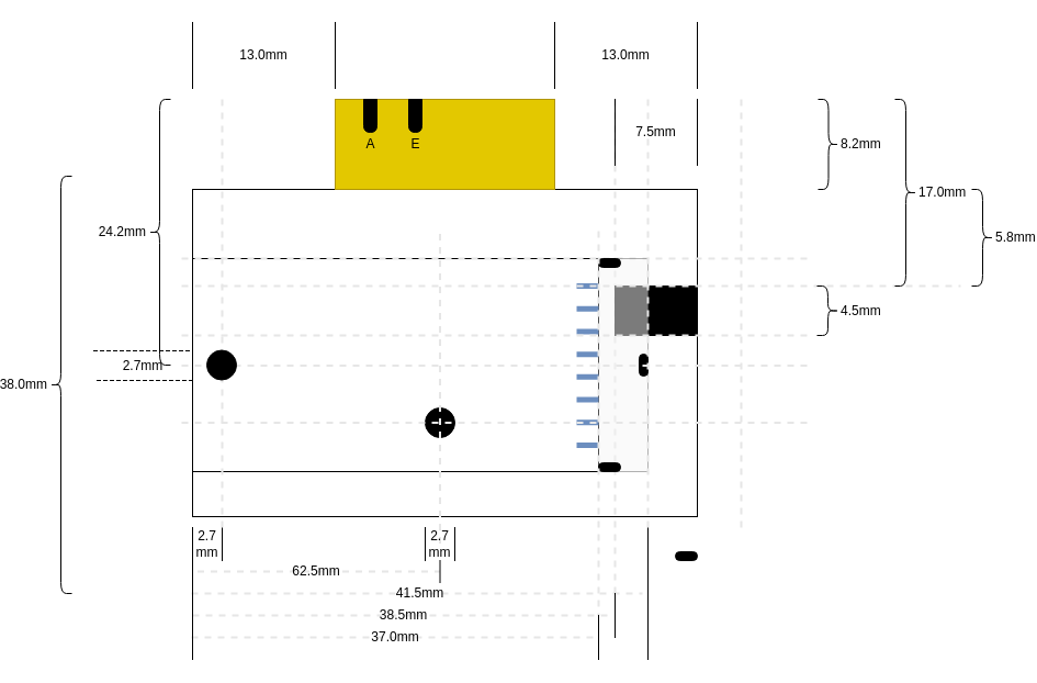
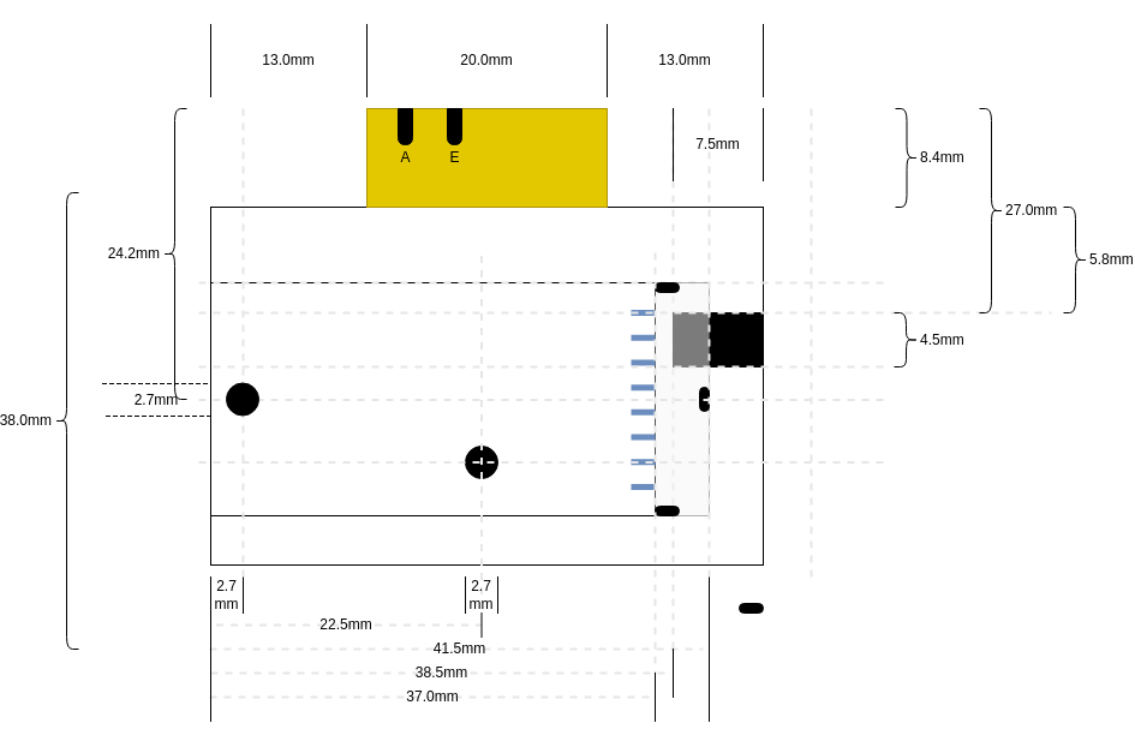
  <mxCell id="0" />
  <mxCell id="1" parent="0" />
  <mxCell id="2" value="" style="rounded=0;whiteSpace=wrap;html=1;container=0;" parent="1" vertex="1"><mxGeometry y="172" width="460" height="298" as="geometry" x="150" /></mxCell>
  <mxCell id="3" value="" style="line;strokeWidth=2;direction=south;html=1;dashed=1;strokeColor=#E6E6E6;" parent="1" vertex="1"><mxGeometry x="530" width="10" height="450" as="geometry" y="90" /></mxCell>
  <mxCell id="4" value="" style="rounded=0;whiteSpace=wrap;html=1;fillColor=none;container=0;" parent="1" vertex="1"><mxGeometry y="235" width="370" height="194" as="geometry" x="150" /></mxCell>
  <mxCell id="5" value="" style="line;strokeWidth=2;html=1;dashed=1;strokeColor=#E6E6E6;" parent="1" vertex="1"><mxGeometry y="555" width="380" height="10" as="geometry" x="150" /></mxCell>
  <mxCell id="6" value="" style="line;strokeWidth=2;html=1;dashed=1;strokeColor=#E6E6E6;" parent="1" vertex="1"><mxGeometry x="149" y="535" width="411" height="10" as="geometry" /></mxCell>
  <mxCell id="7" value="" style="line;strokeWidth=2;html=1;dashed=1;strokeColor=#E6E6E6;" parent="1" vertex="1"><mxGeometry x="149" y="575" width="371" height="10" as="geometry" /></mxCell>
- <mxCell id="8" value="8.2mm" style="shape=curlyBracket;whiteSpace=wrap;html=1;rounded=1;flipH=1;labelPosition=right;verticalLabelPosition=middle;align=left;verticalAlign=middle;" parent="1" vertex="1"><mxGeometry x="720" width="19" height="82" as="geometry" y="90" /></mxCell>
+ <mxCell id="8" value="8.4mm" style="shape=curlyBracket;whiteSpace=wrap;html=1;rounded=1;flipH=1;labelPosition=right;verticalLabelPosition=middle;align=left;verticalAlign=middle;" parent="1" vertex="1"><mxGeometry x="720" width="19" height="82" as="geometry" y="90" /></mxCell>
  <mxCell id="9" value="41.5mm" style="shape=partialRectangle;whiteSpace=wrap;html=1;top=0;bottom=0;fillColor=none;" parent="1" vertex="1"><mxGeometry y="480" width="415" height="120" as="geometry" x="150" /></mxCell>
  <mxCell id="10" value="" style="line;strokeWidth=2;html=1;dashed=1;strokeColor=#E6E6E6;" parent="1" vertex="1"><mxGeometry x="140" y="230" width="570" height="10" as="geometry" /></mxCell>
  <mxCell id="11" value="" style="rounded=0;whiteSpace=wrap;html=1;fillColor=#000000;container=0;glass=0;" parent="1" vertex="1"><mxGeometry x="535" y="260" width="75" height="45" as="geometry" /></mxCell>
  <mxCell id="12" value="" style="ellipse;whiteSpace=wrap;html=1;aspect=fixed;fillColor=#000000;container=0;" parent="1" vertex="1"><mxGeometry x="362" y="371" width="27" height="27" as="geometry" /></mxCell>
  <mxCell id="13" value="" style="rounded=0;whiteSpace=wrap;html=1;fillColor=#e3c800;fontColor=#000000;strokeColor=#B09500;container=0;" parent="1" vertex="1"><mxGeometry x="280" width="200" height="82" as="geometry" y="90" /></mxCell>
  <mxCell id="14" value="" style="rounded=0;whiteSpace=wrap;html=1;fillColor=#f5f5f5;container=0;strokeColor=#666666;fontColor=#333333;opacity=50;" parent="1" vertex="1"><mxGeometry x="520" y="235" width="45" height="194" as="geometry" /></mxCell>
  <mxCell id="15" value="" style="rounded=1;whiteSpace=wrap;html=1;fillColor=#000000;container=0;arcSize=50;" parent="1" vertex="1"><mxGeometry x="520" y="421" width="20" height="8" as="geometry" /></mxCell>
  <mxCell id="16" value="" style="rounded=1;whiteSpace=wrap;html=1;fillColor=#000000;container=0;arcSize=50;" parent="1" vertex="1"><mxGeometry x="520" y="235" width="20" height="8" as="geometry" /></mxCell>
  <mxCell id="17" value="" style="rounded=1;whiteSpace=wrap;html=1;fillColor=#000000;direction=south;container=0;arcSize=50;" parent="1" vertex="1"><mxGeometry x="557" y="322" width="8" height="20" as="geometry" /></mxCell>
  <mxCell id="18" value="" style="verticalLabelPosition=bottom;shadow=0;dashed=0;align=center;html=1;verticalAlign=top;shape=mxgraph.electrical.transmission.8_line_bus;strokeWidth=5;container=0;fillColor=#dae8fc;strokeColor=#6c8ebf;" parent="1" vertex="1"><mxGeometry x="500" y="260" width="20" height="145" as="geometry" /></mxCell>
  <mxCell id="19" value="2.7&lt;div&gt;mm&lt;/div&gt;" style="shape=partialRectangle;whiteSpace=wrap;html=1;top=0;bottom=0;fillColor=none;" parent="1" vertex="1"><mxGeometry y="480" width="27" height="30" as="geometry" x="150" /></mxCell>
  <mxCell id="20" value="" style="line;strokeWidth=2;html=1;dashed=1;strokeColor=#E6E6E6;" parent="1" vertex="1"><mxGeometry x="140" y="327.5" width="570" height="10" as="geometry" /></mxCell>
  <mxCell id="21" value="24.2mm" style="shape=curlyBracket;whiteSpace=wrap;html=1;rounded=1;labelPosition=left;verticalLabelPosition=middle;align=right;verticalAlign=middle;" parent="1" vertex="1"><mxGeometry x="110" width="20" height="242" as="geometry" y="90" /></mxCell>
  <mxCell id="22" value="" style="line;strokeWidth=2;html=1;dashed=1;strokeColor=#E6E6E6;" parent="1" vertex="1"><mxGeometry x="140" y="255" width="710" height="10" as="geometry" /></mxCell>
  <mxCell id="23" value="" style="line;strokeWidth=2;direction=south;html=1;dashed=1;strokeColor=#E6E6E6;" parent="1" vertex="1"><mxGeometry x="172" width="10" height="390" as="geometry" y="90" /></mxCell>
  <mxCell id="24" value="" style="ellipse;whiteSpace=wrap;html=1;aspect=fixed;fillColor=#000000;container=0;" parent="1" vertex="1"><mxGeometry x="163" y="318.5" width="27" height="27" as="geometry" /></mxCell>
  <mxCell id="25" value="2.7mm" style="shape=partialRectangle;whiteSpace=wrap;html=1;left=0;right=0;fillColor=none;dashed=1;" parent="1" vertex="1"><mxGeometry x="60" y="319" width="90" height="27" as="geometry" /></mxCell>
  <mxCell id="26" value="13.0mm" style="shape=partialRectangle;whiteSpace=wrap;html=1;top=0;bottom=0;fillColor=none;" parent="1" vertex="1"><mxGeometry y="20" width="130" height="60" as="geometry" x="150" /></mxCell>
+ <mxCell id="27" value="20.0mm" style="shape=partialRectangle;whiteSpace=wrap;html=1;top=0;bottom=0;fillColor=none;" parent="1" vertex="1"><mxGeometry x="280" y="20" width="200" height="60" as="geometry" /></mxCell>
  <mxCell id="28" value="" style="line;strokeWidth=2;direction=south;html=1;dashed=1;strokeColor=#E6E6E6;" parent="1" vertex="1"><mxGeometry x="560" width="10" height="390" as="geometry" y="90" /></mxCell>
- <mxCell id="29" value="17.0mm" style="shape=curlyBracket;whiteSpace=wrap;html=1;rounded=1;flipH=1;labelPosition=right;verticalLabelPosition=middle;align=left;verticalAlign=middle;" parent="1" vertex="1"><mxGeometry x="790" width="20" height="170" as="geometry" y="90" /></mxCell>
+ <mxCell id="29" value="27.0mm" style="shape=curlyBracket;whiteSpace=wrap;html=1;rounded=1;flipH=1;labelPosition=right;verticalLabelPosition=middle;align=left;verticalAlign=middle;" parent="1" vertex="1"><mxGeometry x="790" width="20" height="170" as="geometry" y="90" /></mxCell>
  <mxCell id="30" value="" style="line;strokeWidth=2;html=1;dashed=1;strokeColor=#E6E6E6;" parent="1" vertex="1"><mxGeometry x="140" y="300" width="570" height="10" as="geometry" /></mxCell>
  <mxCell id="31" value="4.5mm" style="shape=curlyBracket;whiteSpace=wrap;html=1;rounded=1;flipH=1;labelPosition=right;verticalLabelPosition=middle;align=left;verticalAlign=middle;" parent="1" vertex="1"><mxGeometry x="719" y="260" width="20" height="45" as="geometry" /></mxCell>
  <mxCell id="32" value="5.8mm" style="shape=curlyBracket;whiteSpace=wrap;html=1;rounded=1;flipH=1;labelPosition=right;verticalLabelPosition=middle;align=left;verticalAlign=middle;" parent="1" vertex="1"><mxGeometry x="860" y="172" width="20" height="88" as="geometry" /></mxCell>
  <mxCell id="33" value="" style="line;strokeWidth=2;direction=south;html=1;dashed=1;strokeColor=#E6E6E6;" parent="1" vertex="1"><mxGeometry x="645" width="10" height="390" as="geometry" y="90" /></mxCell>
  <mxCell id="34" value="7.5mm" style="shape=partialRectangle;whiteSpace=wrap;html=1;top=0;bottom=0;fillColor=none;" parent="1" vertex="1"><mxGeometry x="535" width="75" height="60" as="geometry" y="90" /></mxCell>
  <mxCell id="35" value="" style="line;strokeWidth=2;direction=south;html=1;dashed=1;strokeColor=#E6E6E6;" parent="1" vertex="1"><mxGeometry x="515" y="210" width="10" height="350" as="geometry" /></mxCell>
  <mxCell id="36" value="37.0mm" style="shape=partialRectangle;whiteSpace=wrap;html=1;top=0;bottom=0;fillColor=none;" parent="1" vertex="1"><mxGeometry y="560" width="370" height="40" as="geometry" x="150" /></mxCell>
  <mxCell id="37" value="38.5mm" style="shape=partialRectangle;whiteSpace=wrap;html=1;top=0;bottom=0;fillColor=none;" parent="1" vertex="1"><mxGeometry y="540" width="385" height="40" as="geometry" x="150" /></mxCell>
  <mxCell id="38" value="" style="line;strokeWidth=2;html=1;dashed=1;strokeColor=#E6E6E6;" parent="1" vertex="1"><mxGeometry x="140" y="379.5" width="570" height="10" as="geometry" /></mxCell>
  <mxCell id="39" value="" style="line;strokeWidth=2;direction=south;html=1;dashed=1;strokeColor=#E6E6E6;" parent="1" vertex="1"><mxGeometry x="370.5" y="212.5" width="10" height="287.5" as="geometry" /></mxCell>
  <mxCell id="40" value="" style="line;strokeWidth=2;html=1;dashed=1;strokeColor=#E6E6E6;" parent="1" vertex="1"><mxGeometry x="154.5" y="515" width="221" height="10" as="geometry" /></mxCell>
- <mxCell id="41" value="&lt;div&gt;62.5mm&lt;/div&gt;" style="shape=partialRectangle;whiteSpace=wrap;html=1;top=0;bottom=0;fillColor=none;" parent="1" vertex="1"><mxGeometry y="510" width="225.5" height="20" as="geometry" x="150" /></mxCell>
+ <mxCell id="41" value="&lt;div&gt;22.5mm&lt;/div&gt;" style="shape=partialRectangle;whiteSpace=wrap;html=1;top=0;bottom=0;fillColor=none;" parent="1" vertex="1"><mxGeometry y="510" width="225.5" height="20" as="geometry" x="150" /></mxCell>
  <mxCell id="42" value="2.7&lt;div&gt;mm&lt;/div&gt;" style="shape=partialRectangle;whiteSpace=wrap;html=1;top=0;bottom=0;fillColor=none;" parent="1" vertex="1"><mxGeometry x="362" y="480" width="27" height="30" as="geometry" /></mxCell>
  <mxCell id="43" value="" style="rounded=1;whiteSpace=wrap;html=1;fillColor=#000000;container=0;arcSize=50;" parent="1" vertex="1"><mxGeometry x="590" y="502" width="20" height="8" as="geometry" /></mxCell>
  <mxCell id="44" value="" style="shape=delay;whiteSpace=wrap;html=1;direction=south;fillColor=#000000;" parent="1" vertex="1"><mxGeometry x="347" width="12" height="30" as="geometry" y="90" /></mxCell>
  <mxCell id="45" value="E" style="text;html=1;align=center;verticalAlign=middle;resizable=0;points=[];autosize=1;strokeColor=none;fillColor=none;" parent="1" vertex="1"><mxGeometry x="338" y="116" width="30" height="30" as="geometry" /></mxCell>
  <mxCell id="46" value="" style="shape=delay;whiteSpace=wrap;html=1;direction=south;fillColor=#000000;" parent="1" vertex="1"><mxGeometry x="306" width="12" height="30" as="geometry" y="90" /></mxCell>
  <mxCell id="47" value="A" style="text;html=1;align=center;verticalAlign=middle;resizable=0;points=[];autosize=1;strokeColor=none;fillColor=none;" parent="1" vertex="1"><mxGeometry x="297" y="116" width="30" height="30" as="geometry" /></mxCell>
  <mxCell id="48" value="38.0mm" style="shape=curlyBracket;whiteSpace=wrap;html=1;rounded=1;labelPosition=left;verticalLabelPosition=middle;align=right;verticalAlign=middle;" parent="1" vertex="1"><mxGeometry x="20" y="160" width="20" height="380" as="geometry" /></mxCell>
  <mxCell id="49" value="13.0mm" style="shape=partialRectangle;whiteSpace=wrap;html=1;top=0;bottom=0;fillColor=none;" parent="1" vertex="1"><mxGeometry x="480" y="20" width="130" height="60" as="geometry" /></mxCell>
